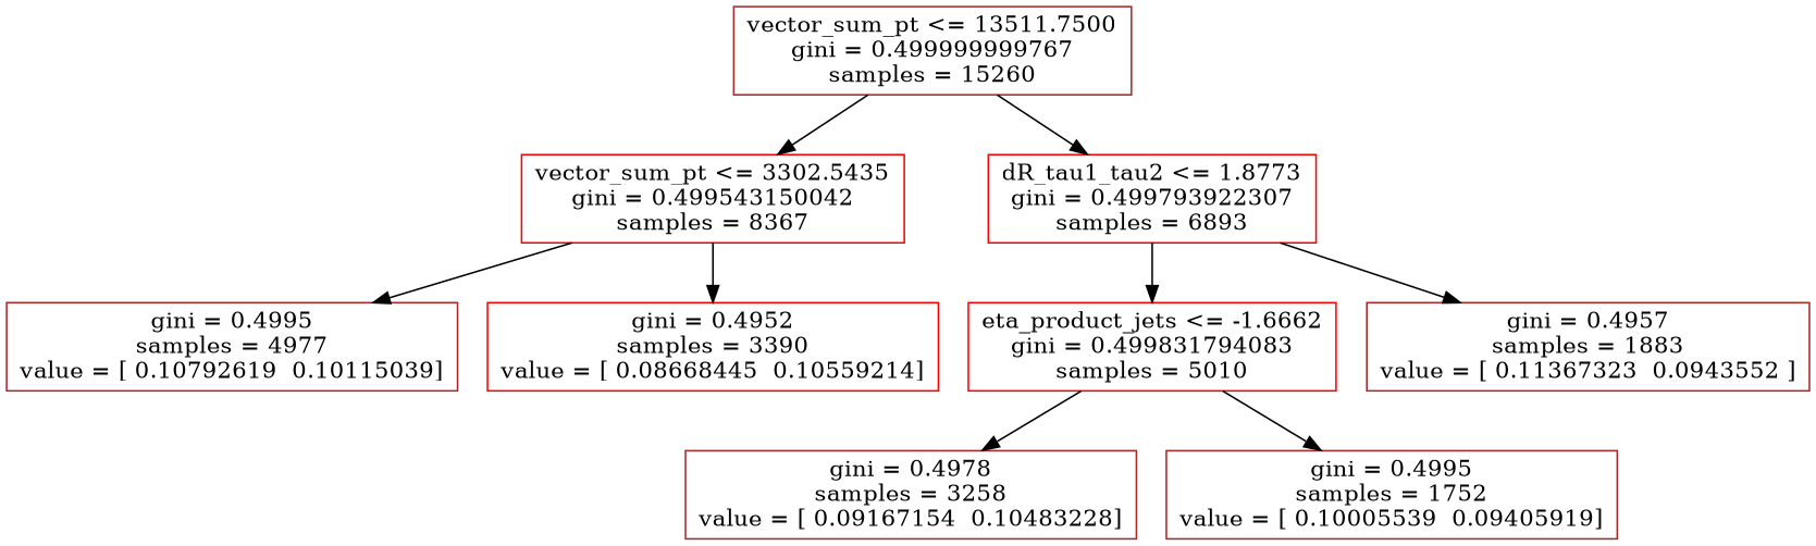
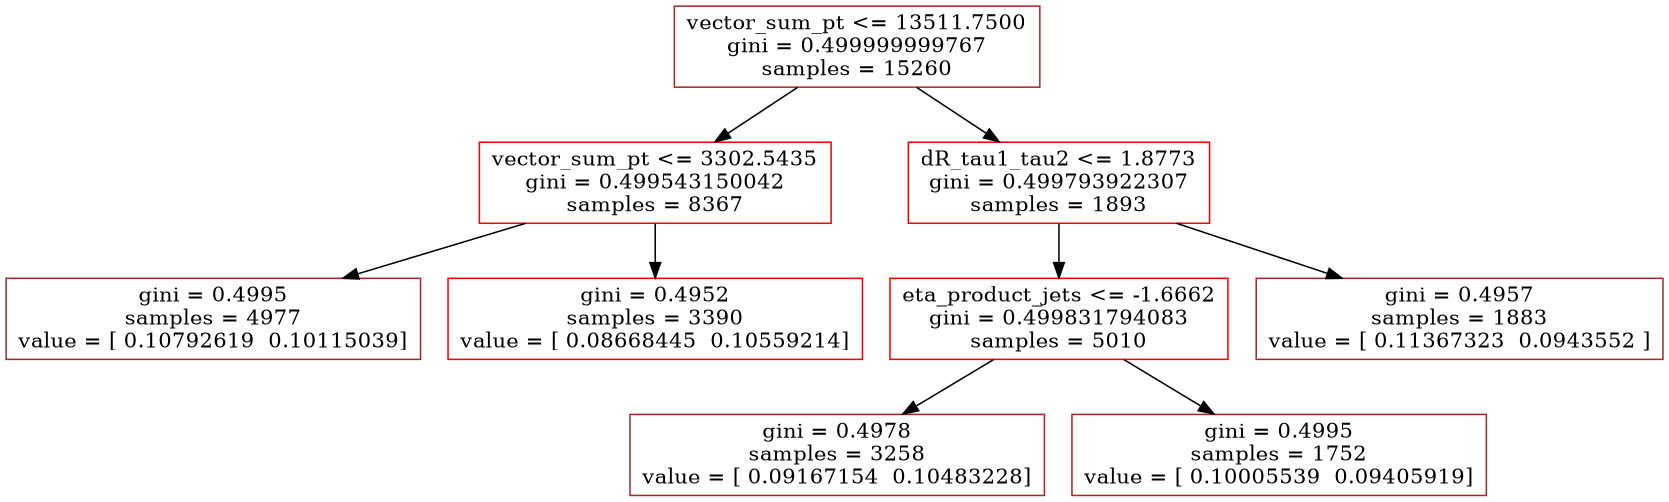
  digraph {
    node [shape=box color=brown]
    n1 [label="vector_sum_pt <= 13511.7500\ngini = 0.499999999767\nsamples = 15260"]
    n2 [label="vector_sum_pt <= 3302.5435\ngini = 0.499543150042\nsamples = 8367" color=red]
-   n3 [label="dR_tau1_tau2 <= 1.8773\ngini = 0.499793922307\nsamples = 6893" color=red]
+   n3 [label="dR_tau1_tau2 <= 1.8773\ngini = 0.499793922307\nsamples = 1893" color=red]
    n4 [label="gini = 0.4995\nsamples = 4977\nvalue = [ 0.10792619  0.10115039]"]
    n5 [label="gini = 0.4952\nsamples = 3390\nvalue = [ 0.08668445  0.10559214]" color=red]
    n6 [label="eta_product_jets <= -1.6662\ngini = 0.499831794083\nsamples = 5010" color=red]
    n7 [label="gini = 0.4957\nsamples = 1883\nvalue = [ 0.11367323  0.0943552 ]"]
    n8 [label="gini = 0.4978\nsamples = 3258\nvalue = [ 0.09167154  0.10483228]"]
    n9 [label="gini = 0.4995\nsamples = 1752\nvalue = [ 0.10005539  0.09405919]"]
    n1 -> n2
    n1 -> n3
    n2 -> n4
    n2 -> n5
    n3 -> n6
    n3 -> n7
    n6 -> n8
    n6 -> n9
  }
